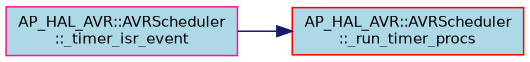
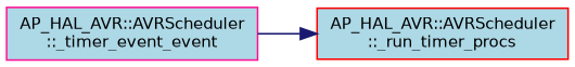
  digraph {
    rankdir=LR
    node [fillcolor=lightblue fontname=Helvetica fontsize=10 shape=record style=filled]
-   n1 [color=deeppink fontcolor=black height=0.2 label="AP_HAL_AVR::AVRScheduler\l::_timer_isr_event" width=0.4]
+   n1 [color=deeppink fontcolor=black height=0.2 label="AP_HAL_AVR::AVRScheduler\l::_timer_event_event" width=0.4]
    n2 [color=red height=0.2 label="AP_HAL_AVR::AVRScheduler\l::_run_timer_procs" width=0.4]
    n1 -> n2 [color=midnightblue fontname=Helvetica fontsize=10 labelfontname=Helvetica labelfontsize=10 style=solid]
  }
